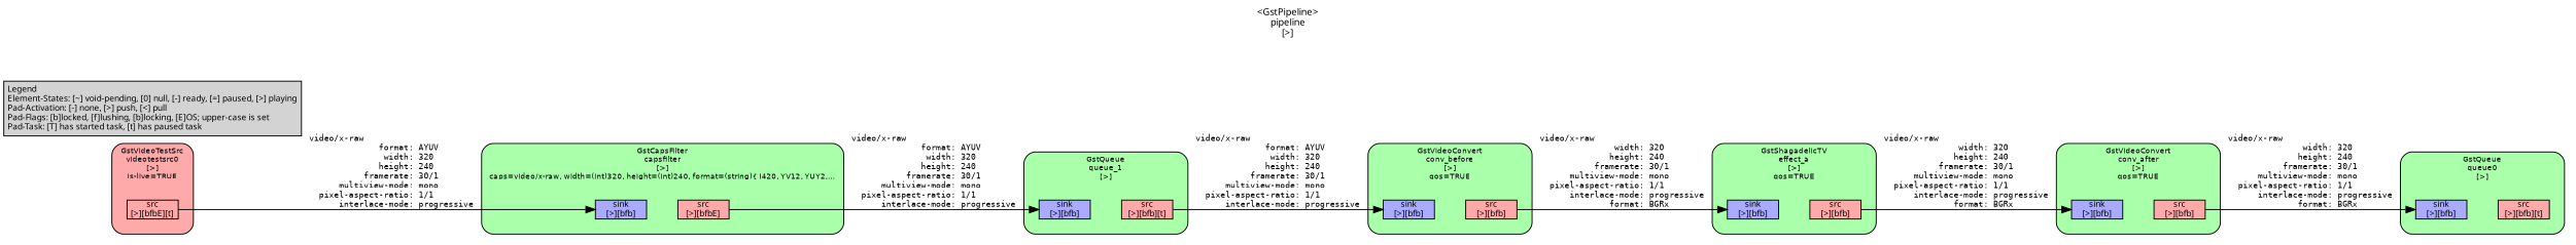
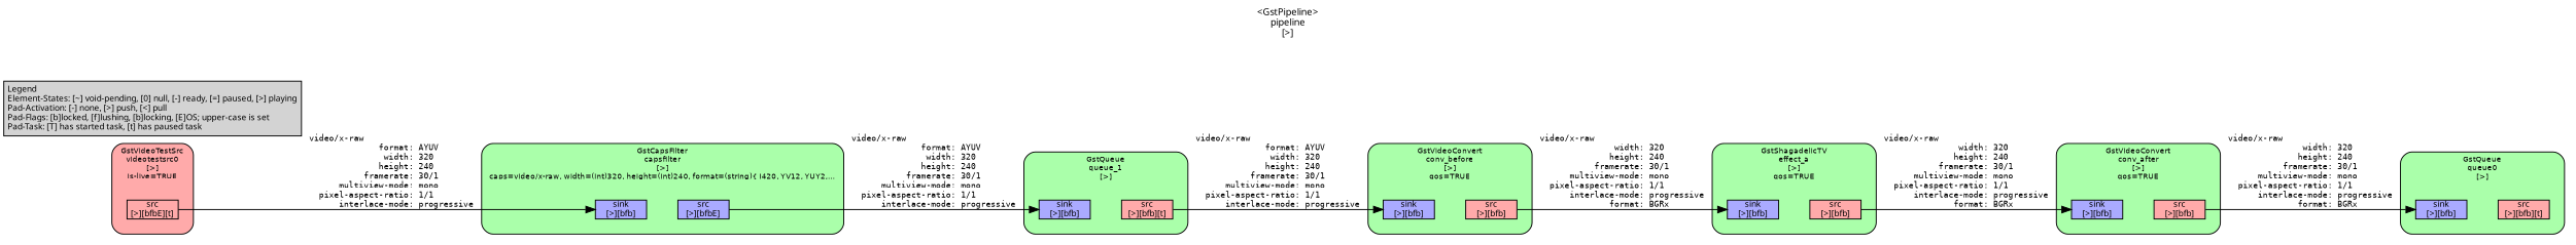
  digraph {
    fontname=sans
    fontsize=10
    label="<GstPipeline>\npipeline\n[>]"
    labelloc=t
    nodesep=.1
    rankdir=LR
    ranksep=.2
    node [color=black fillcolor="#ffaaaa" fontname=sans fontsize=9 margin="0.0,0.0" shape=box style="filled,solid"]
    edge [fontname=monospace fontsize=9 labelfontsize=6]
    n1 [fillcolor="#aaaaff" height=0.2 label="sink\n[>][bfb]"]
    n2 [height=0.2 label="src\n[>][bfb][t]"]
    n3 [fillcolor="#aaaaff" height=0.2 label="sink\n[>][bfb]"]
    n4 [height=0.2 label="src\n[>][bfb]"]
    n5 [fillcolor="#aaaaff" height=0.2 label="sink\n[>][bfb]"]
    n6 [height=0.2 label="src\n[>][bfb]"]
    n7 [fillcolor="#aaaaff" height=0.2 label="sink\n[>][bfb]"]
    n8 [height=0.2 label="src\n[>][bfb]"]
    n9 [fillcolor="#aaaaff" height=0.2 label="sink\n[>][bfb]"]
    n10 [height=0.2 label="src\n[>][bfb][t]"]
    n11 [fillcolor="#aaaaff" height=0.2 label="sink\n[>][bfb]"]
-   n12 [height=0.2 label="src\n[>][bfbE]"]
+   n12 [fillcolor="#aaaaff" height=0.2 label="src\n[>][bfbE]"]
    n13 [height=0.2 label="src\n[>][bfbE][t]"]
    n14 [label="Legend\lElement-States: [~] void-pending, [0] null, [-] ready, [=] paused, [>] playing\lPad-Activation: [-] none, [>] push, [<] pull\lPad-Flags: [b]locked, [f]lushing, [b]locking, [E]OS; upper-case is set\lPad-Task: [T] has started task, [t] has paused task\l" margin="0.05,0.05" style=filled color="" fillcolor=""]
    subgraph cluster_1 {
      color=black
      fillcolor="#aaffaa"
      fontname="Bitstream Vera Sans"
      fontsize=8
      label="GstQueue\nqueue0\n[>]"
      style="filled,rounded"
      subgraph cluster_2 {
        color=black
        fillcolor="#aaffaa"
        fontname="Bitstream Vera Sans"
        fontsize=8
        label=""
        style=invis
        n1
      }
      subgraph cluster_3 {
        color=black
        fillcolor="#aaffaa"
        fontname="Bitstream Vera Sans"
        fontsize=8
        label=""
        style=invis
        n2
      }
    }
    subgraph cluster_4 {
      color=black
      fillcolor="#aaffaa"
      fontname="Bitstream Vera Sans"
      fontsize=8
      label="GstVideoConvert\nconv_after\n[>]\nqos=TRUE"
      style="filled,rounded"
      subgraph cluster_5 {
        color=black
        fillcolor="#aaffaa"
        fontname="Bitstream Vera Sans"
        fontsize=8
        label=""
        style=invis
        n3
      }
      subgraph cluster_6 {
        color=black
        fillcolor="#aaffaa"
        fontname="Bitstream Vera Sans"
        fontsize=8
        label=""
        style=invis
        n4
      }
    }
    subgraph cluster_7 {
      color=black
      fillcolor="#aaffaa"
      fontname="Bitstream Vera Sans"
      fontsize=8
      label="GstShagadelicTV\neffect_a\n[>]\nqos=TRUE"
      style="filled,rounded"
      subgraph cluster_8 {
        color=black
        fillcolor="#aaffaa"
        fontname="Bitstream Vera Sans"
        fontsize=8
        label=""
        style=invis
        n5
      }
      subgraph cluster_9 {
        color=black
        fillcolor="#aaffaa"
        fontname="Bitstream Vera Sans"
        fontsize=8
        label=""
        style=invis
        n6
      }
    }
    subgraph cluster_10 {
      color=black
      fillcolor="#aaffaa"
      fontname="Bitstream Vera Sans"
      fontsize=8
      label="GstVideoConvert\nconv_before\n[>]\nqos=TRUE"
      style="filled,rounded"
      subgraph cluster_11 {
        color=black
        fillcolor="#aaffaa"
        fontname="Bitstream Vera Sans"
        fontsize=8
        label=""
        style=invis
        n7
      }
      subgraph cluster_12 {
        color=black
        fillcolor="#aaffaa"
        fontname="Bitstream Vera Sans"
        fontsize=8
        label=""
        style=invis
        n8
      }
    }
    subgraph cluster_13 {
      color=black
      fillcolor="#aaffaa"
      fontname="Bitstream Vera Sans"
      fontsize=8
      label="GstQueue\nqueue_1\n[>]"
      style="filled,rounded"
      subgraph cluster_14 {
        color=black
        fillcolor="#aaffaa"
        fontname="Bitstream Vera Sans"
        fontsize=8
        label=""
        style=invis
        n9
      }
      subgraph cluster_15 {
        color=black
        fillcolor="#aaffaa"
        fontname="Bitstream Vera Sans"
        fontsize=8
        label=""
        style=invis
        n10
      }
    }
    subgraph cluster_16 {
      color=black
      fillcolor="#aaffaa"
      fontname="Bitstream Vera Sans"
      fontsize=8
      label="GstCapsFilter\ncapsfilter\n[>]\ncaps=video/x-raw, width=(int)320, height=(int)240, format=(string){ I420, YV12, YUY2,…"
      style="filled,rounded"
      subgraph cluster_17 {
        color=black
        fillcolor="#aaffaa"
        fontname="Bitstream Vera Sans"
        fontsize=8
        label=""
        style=invis
        n11
      }
      subgraph cluster_18 {
        color=black
        fillcolor="#aaffaa"
        fontname="Bitstream Vera Sans"
        fontsize=8
        label=""
        style=invis
        n12
      }
    }
    subgraph cluster_19 {
      color=black
      fillcolor="#ffaaaa"
      fontname="Bitstream Vera Sans"
      fontsize=8
      label="GstVideoTestSrc\nvideotestsrc0\n[>]\nis-live=TRUE"
      style="filled,rounded"
      subgraph cluster_20 {
        color=black
        fillcolor="#ffaaaa"
        fontname="Bitstream Vera Sans"
        fontsize=8
        label=""
        style=invis
        n13
      }
    }
    n1 -> n2 [style=invis]
    n3 -> n4 [style=invis]
    n4 -> n1 [label="video/x-raw\l               width: 320\l              height: 240\l           framerate: 30/1\l      multiview-mode: mono\l  pixel-aspect-ratio: 1/1\l      interlace-mode: progressive\l              format: BGRx\l"]
    n5 -> n6 [style=invis]
    n6 -> n3 [label="video/x-raw\l               width: 320\l              height: 240\l           framerate: 30/1\l      multiview-mode: mono\l  pixel-aspect-ratio: 1/1\l      interlace-mode: progressive\l              format: BGRx\l"]
    n7 -> n8 [style=invis]
    n8 -> n5 [label="video/x-raw\l               width: 320\l              height: 240\l           framerate: 30/1\l      multiview-mode: mono\l  pixel-aspect-ratio: 1/1\l      interlace-mode: progressive\l              format: BGRx\l"]
    n9 -> n10 [style=invis]
    n10 -> n7 [label="video/x-raw\l              format: AYUV\l               width: 320\l              height: 240\l           framerate: 30/1\l      multiview-mode: mono\l  pixel-aspect-ratio: 1/1\l      interlace-mode: progressive\l"]
    n11 -> n12 [style=invis]
    n12 -> n9 [label="video/x-raw\l              format: AYUV\l               width: 320\l              height: 240\l           framerate: 30/1\l      multiview-mode: mono\l  pixel-aspect-ratio: 1/1\l      interlace-mode: progressive\l"]
    n13 -> n11 [label="video/x-raw\l              format: AYUV\l               width: 320\l              height: 240\l           framerate: 30/1\l      multiview-mode: mono\l  pixel-aspect-ratio: 1/1\l      interlace-mode: progressive\l"]
  }
